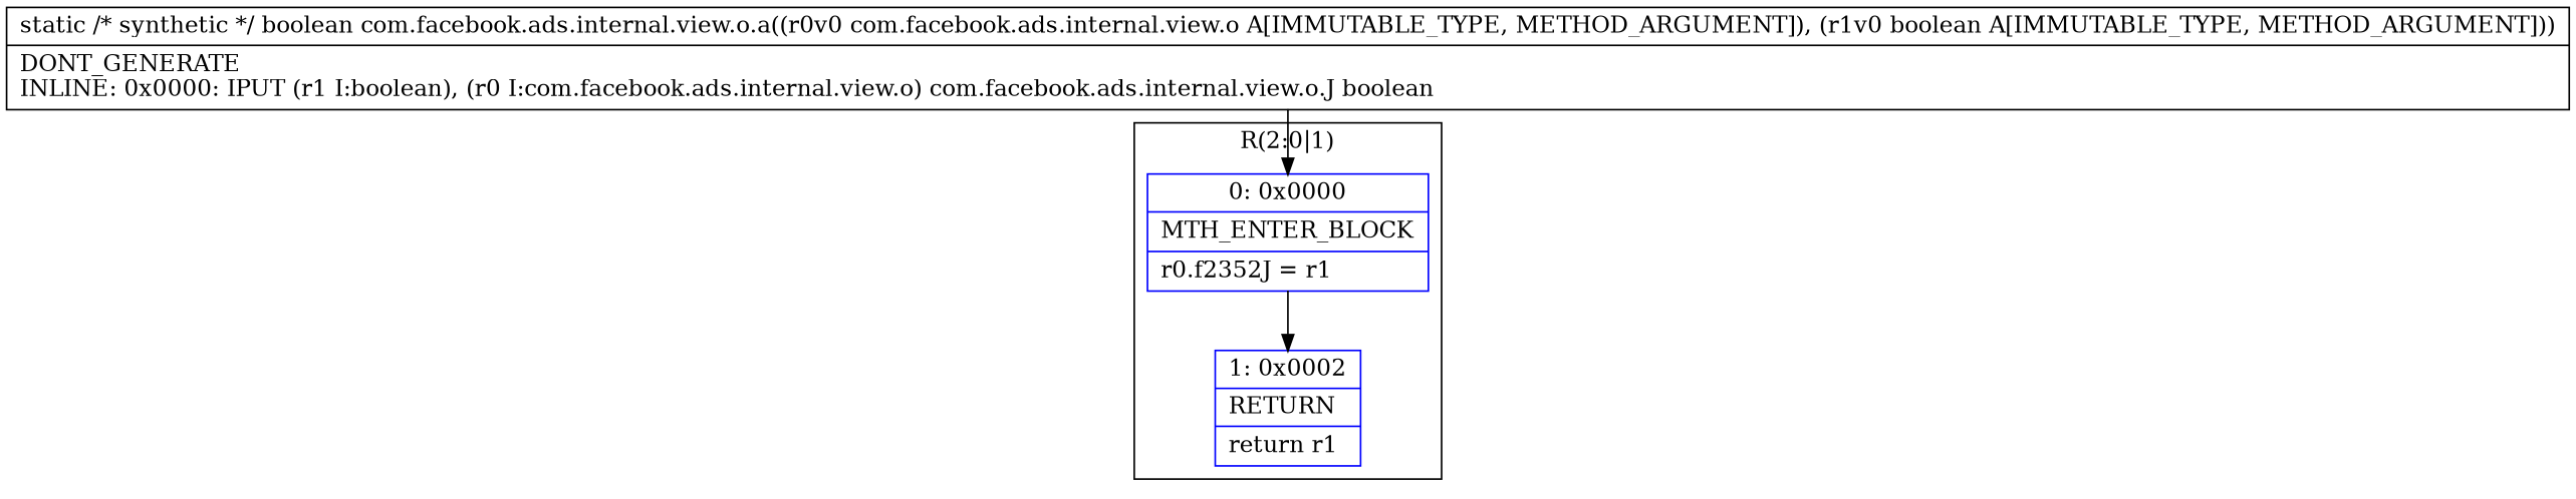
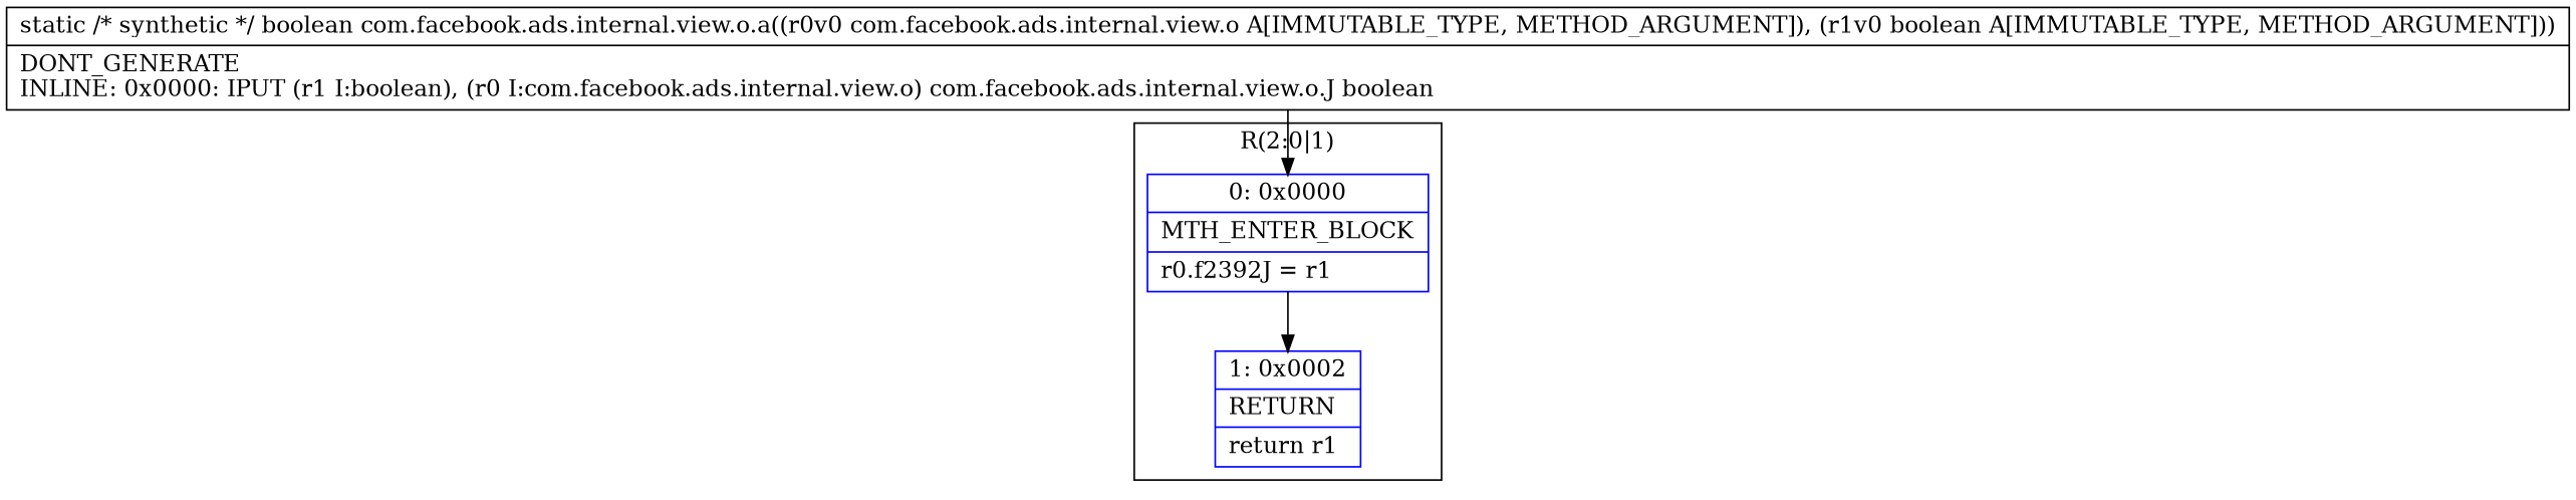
  digraph {
    node [color=blue shape=record]
-   n1 [label="{0\:\ 0x0000|MTH_ENTER_BLOCK\l|r0.f2352J = r1\l}"]
+   n1 [label="{0\:\ 0x0000|MTH_ENTER_BLOCK\l|r0.f2392J = r1\l}"]
    n2 [label="{1\:\ 0x0002|RETURN\l|return r1\l}"]
    n3 [label="{static \/* synthetic *\/ boolean com.facebook.ads.internal.view.o.a((r0v0 com.facebook.ads.internal.view.o A[IMMUTABLE_TYPE, METHOD_ARGUMENT]), (r1v0 boolean A[IMMUTABLE_TYPE, METHOD_ARGUMENT]))  | DONT_GENERATE\lINLINE: 0x0000: IPUT  (r1 I:boolean), (r0 I:com.facebook.ads.internal.view.o) com.facebook.ads.internal.view.o.J boolean\l}" color=""]
    subgraph cluster_1 {
      label="R(2:0|1)"
      n1
      n2
    }
    n1 -> n2
    n3 -> n1
  }
